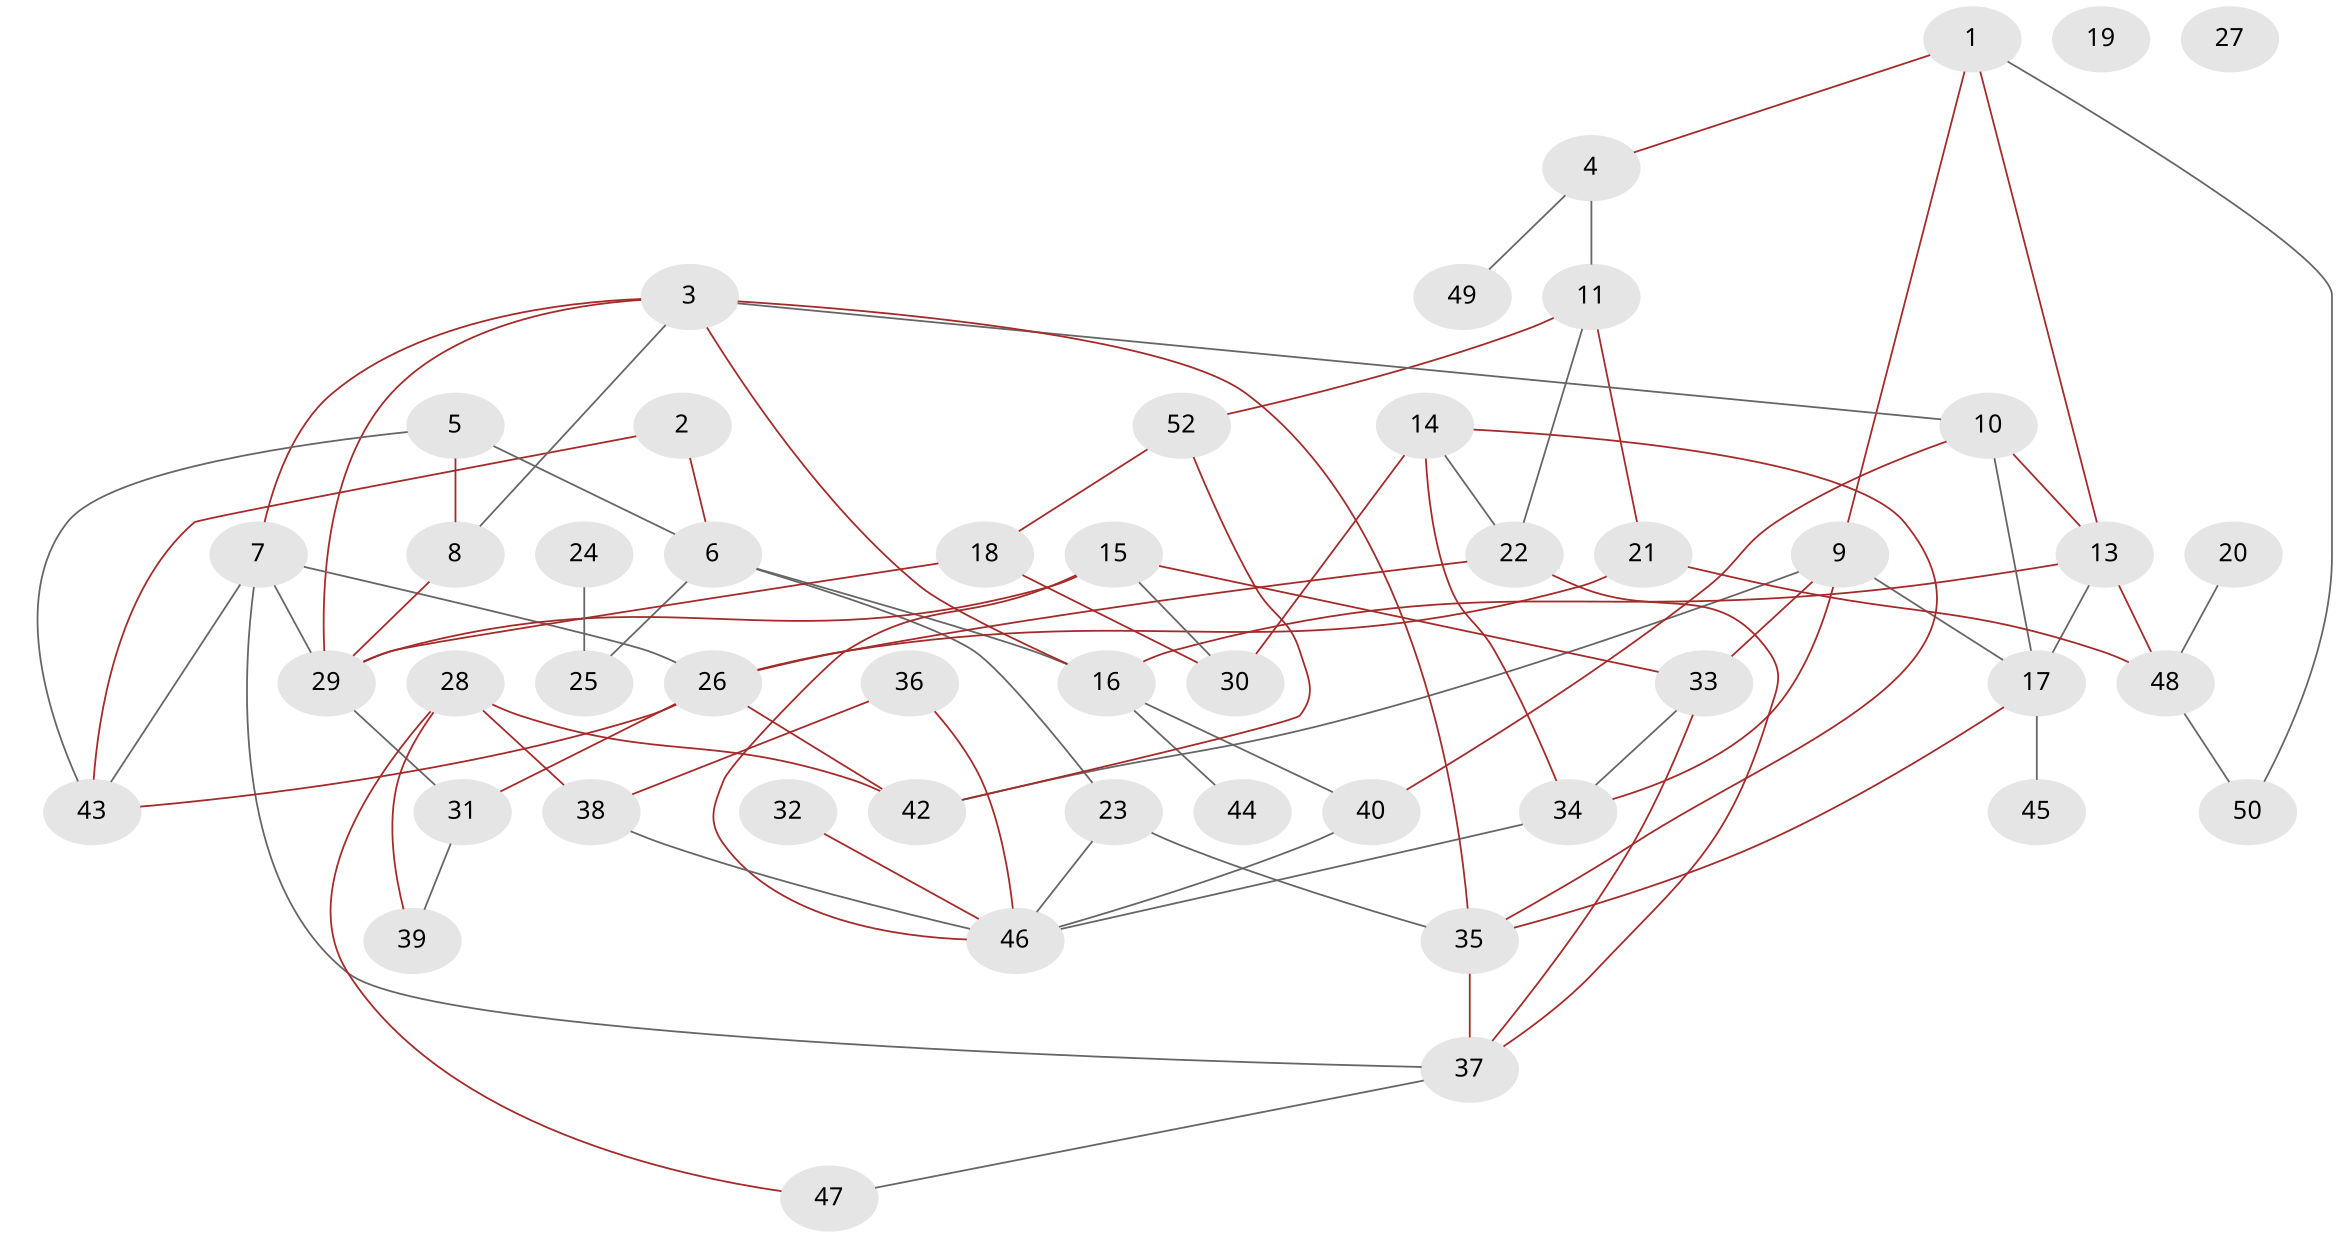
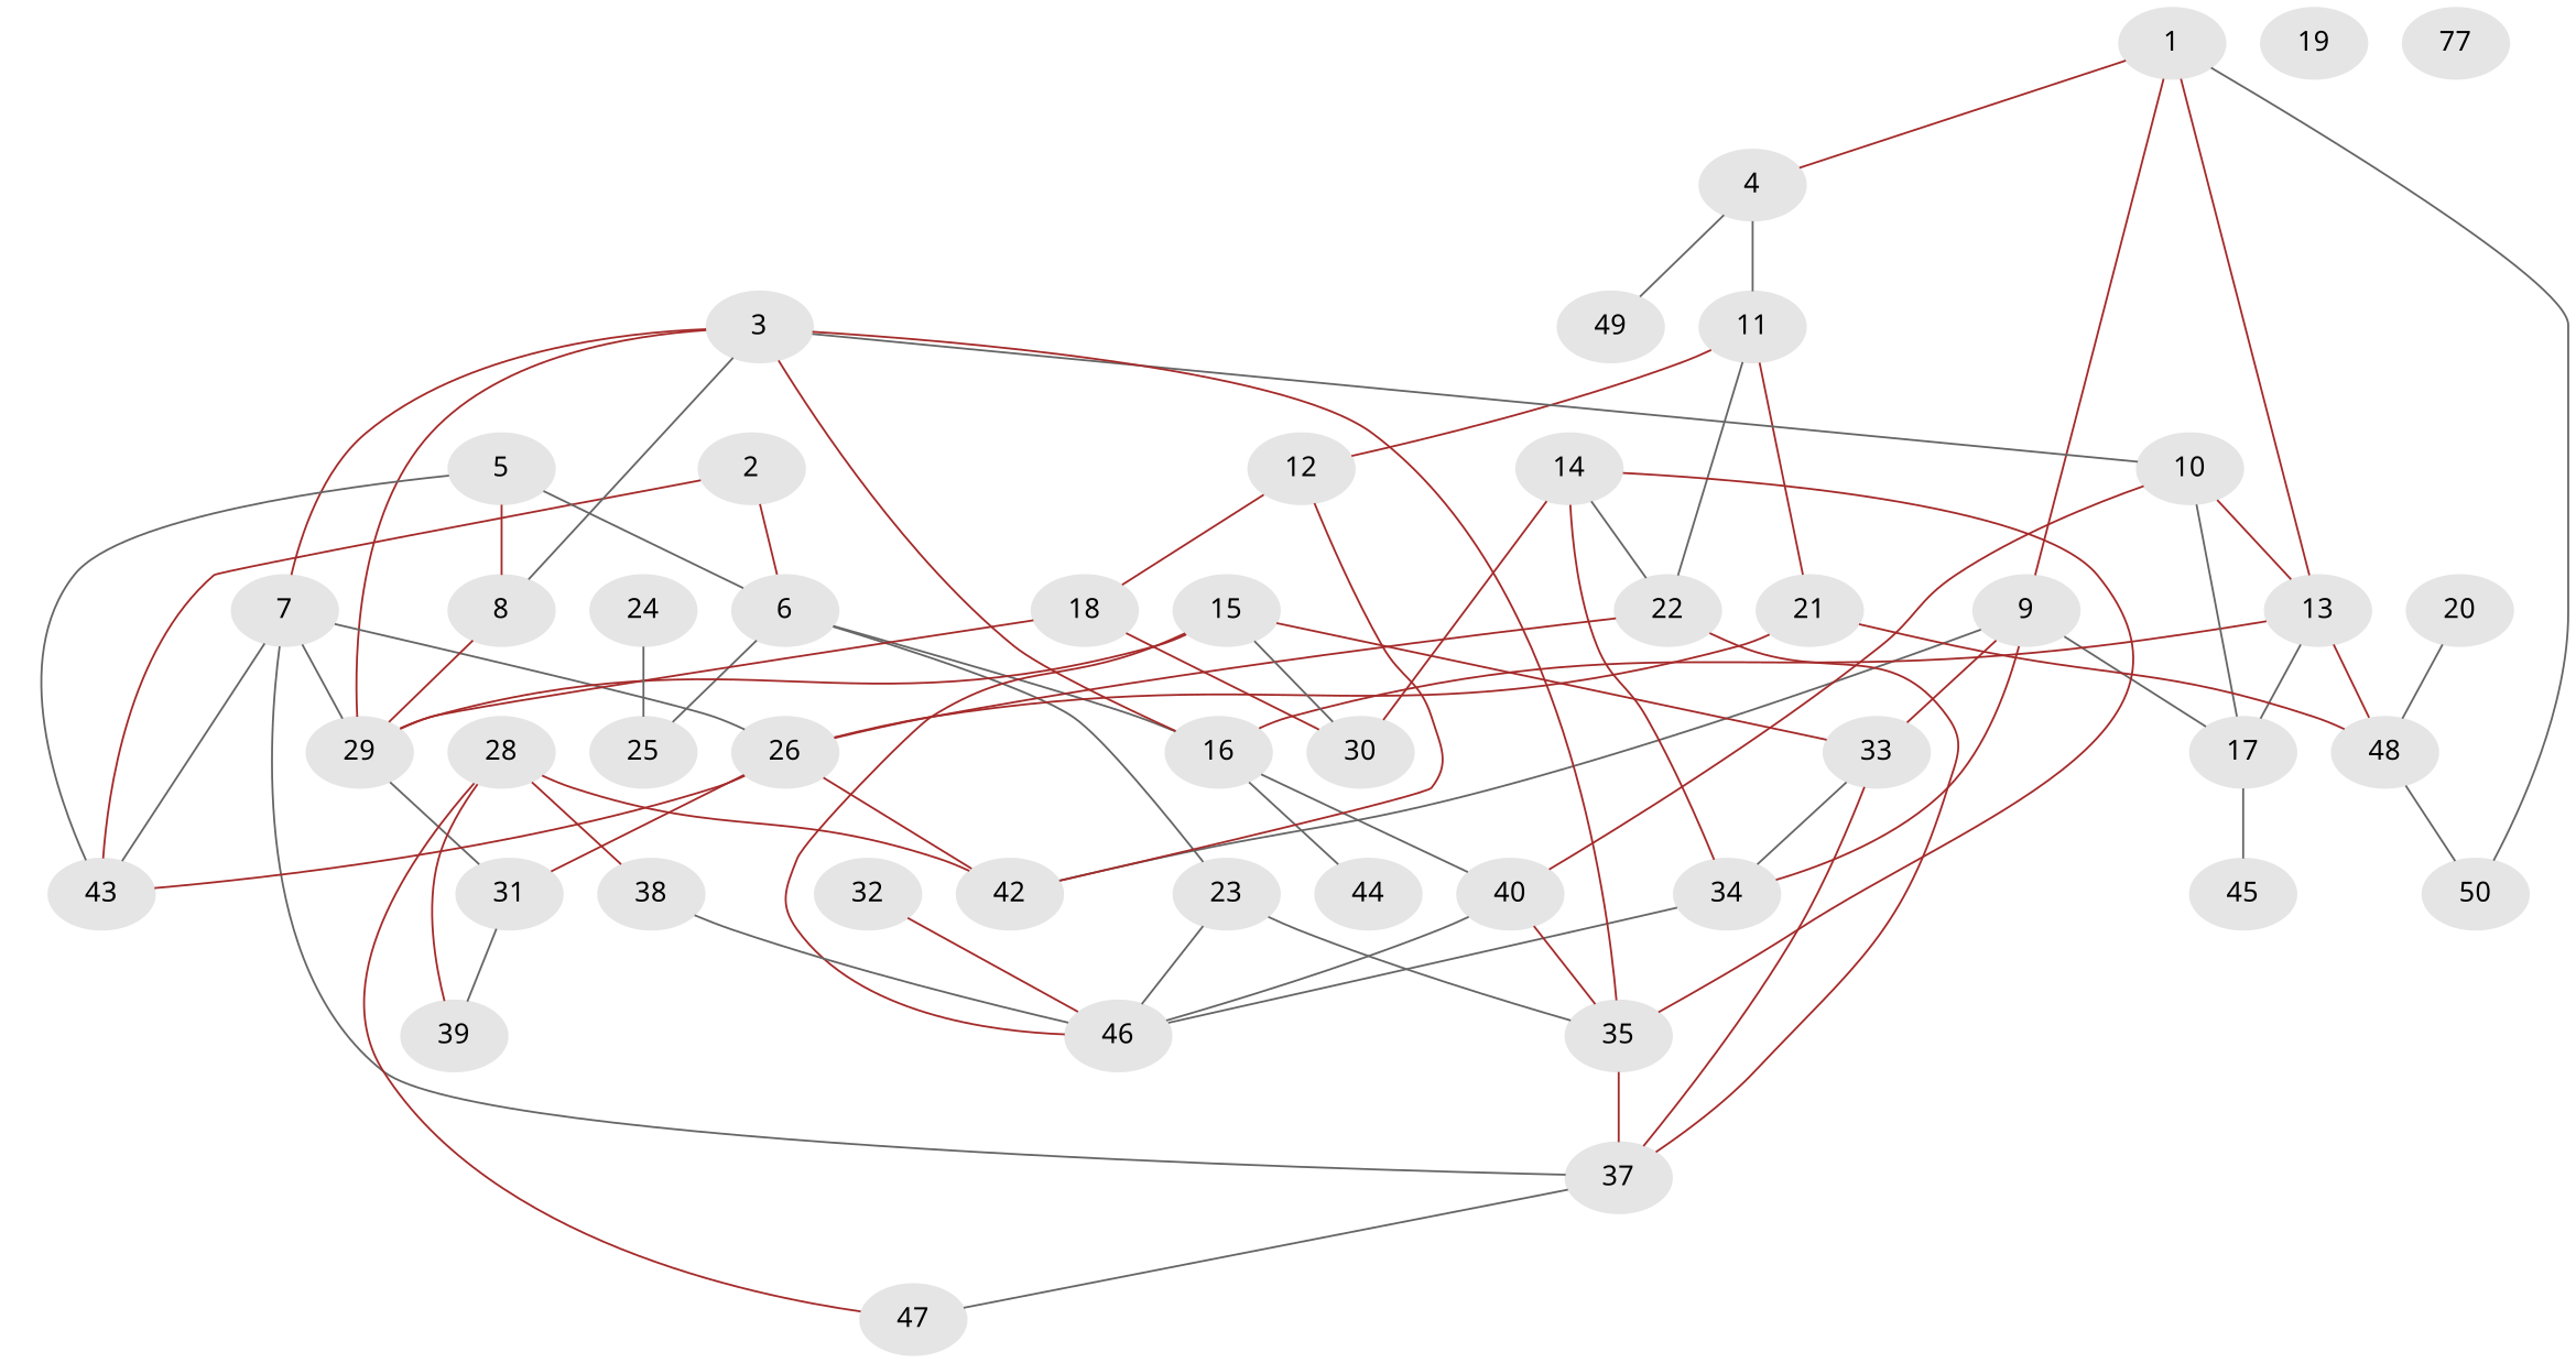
  graph {
    fontname="Noto Sans"
    node [color=gray90 fontname="Noto Sans" style=filled]
    edge [color=brown fontname="Noto Sans"]
    1
    4
    9
    13
    50
    11
    49
    17
    33
    34
    42
    16
    48
    2
    6
    43
    23
    25
    3
    7
    8
    10
    29
    35
    26
    37
    40
    44
    31
-   12 [label=52]
+   12
    21
    22
    5
    46
    47
    45
    18
    30
    14
    15
    19
    20
    24
    39
-   27
+   27 [label=77]
    28
    38
    32
-   36
    1 -- 4
    1 -- 9
    1 -- 13
    1 -- 50 [color=gray40]
    4 -- 11 [color=gray40]
    4 -- 49 [color=gray40]
    9 -- 17 [color=gray40]
    9 -- 33
    9 -- 34
    9 -- 42 [color=gray40]
    13 -- 17 [color=gray40]
    13 -- 16
    13 -- 48
    11 -- 12
    11 -- 21
    11 -- 22 [color=gray40]
-   17 -- 35
+   40 -- 35
    17 -- 45 [color=gray40]
    33 -- 34 [color=gray40]
    33 -- 37
    34 -- 46 [color=gray40]
    16 -- 40 [color=gray40]
    16 -- 44 [color=gray40]
    48 -- 50 [color=gray40]
    2 -- 6
    2 -- 43
    6 -- 16 [color=gray40]
    6 -- 23 [color=gray40]
    6 -- 25 [color=gray40]
    23 -- 35 [color=gray40]
    23 -- 46 [color=gray40]
    3 -- 16
    3 -- 7
    3 -- 8 [color=gray40]
    3 -- 10 [color=gray40]
    3 -- 29
    3 -- 35
    7 -- 43 [color=gray40]
    7 -- 29 [color=gray40]
    7 -- 26 [color=gray40]
    7 -- 37 [color=gray40]
    8 -- 29
    10 -- 13
    10 -- 17 [color=gray40]
    10 -- 40
    29 -- 31 [color=gray40]
    35 -- 37
    26 -- 42
    26 -- 43
    26 -- 31
    37 -- 47 [color=gray40]
    40 -- 46 [color=gray40]
    31 -- 39 [color=gray40]
    12 -- 42
    12 -- 18
    21 -- 48
    21 -- 26
    22 -- 26
    22 -- 37
    5 -- 6 [color=gray40]
    5 -- 43 [color=gray40]
    5 -- 8
    18 -- 29
    18 -- 30
    14 -- 34
    14 -- 35
    14 -- 22 [color=gray40]
    14 -- 30
    15 -- 33
    15 -- 29
    15 -- 46
    15 -- 30 [color=gray40]
    20 -- 48 [color=gray40]
    24 -- 25 [color=gray40]
    28 -- 42
    28 -- 47
    28 -- 39
    28 -- 38
    38 -- 46 [color=gray40]
    32 -- 46
-   36 -- 46
-   36 -- 38
  }
